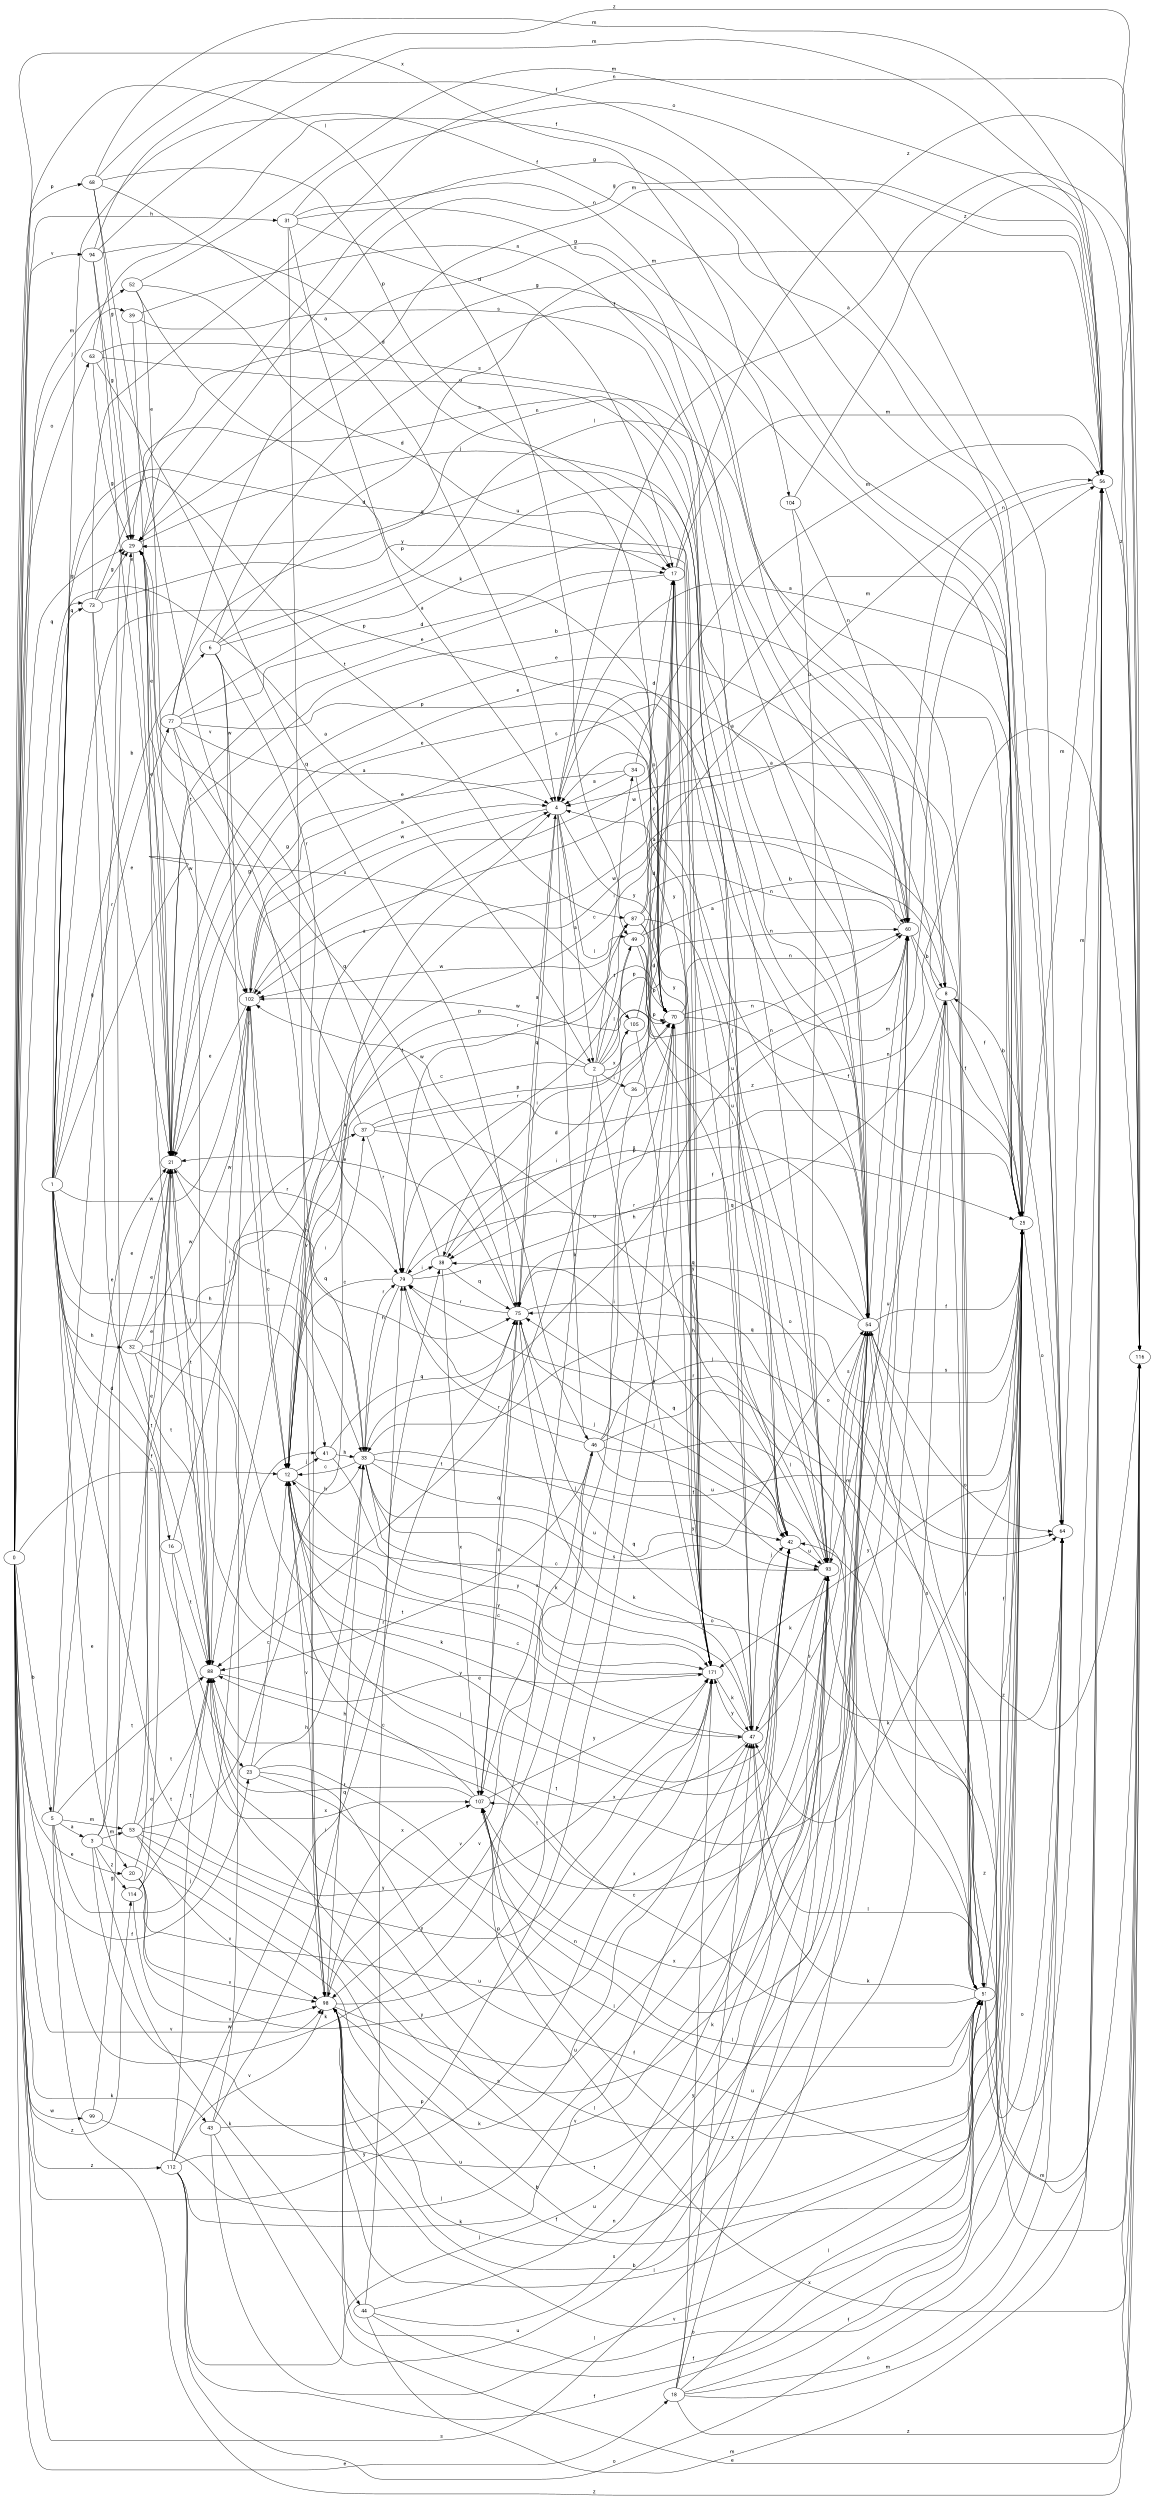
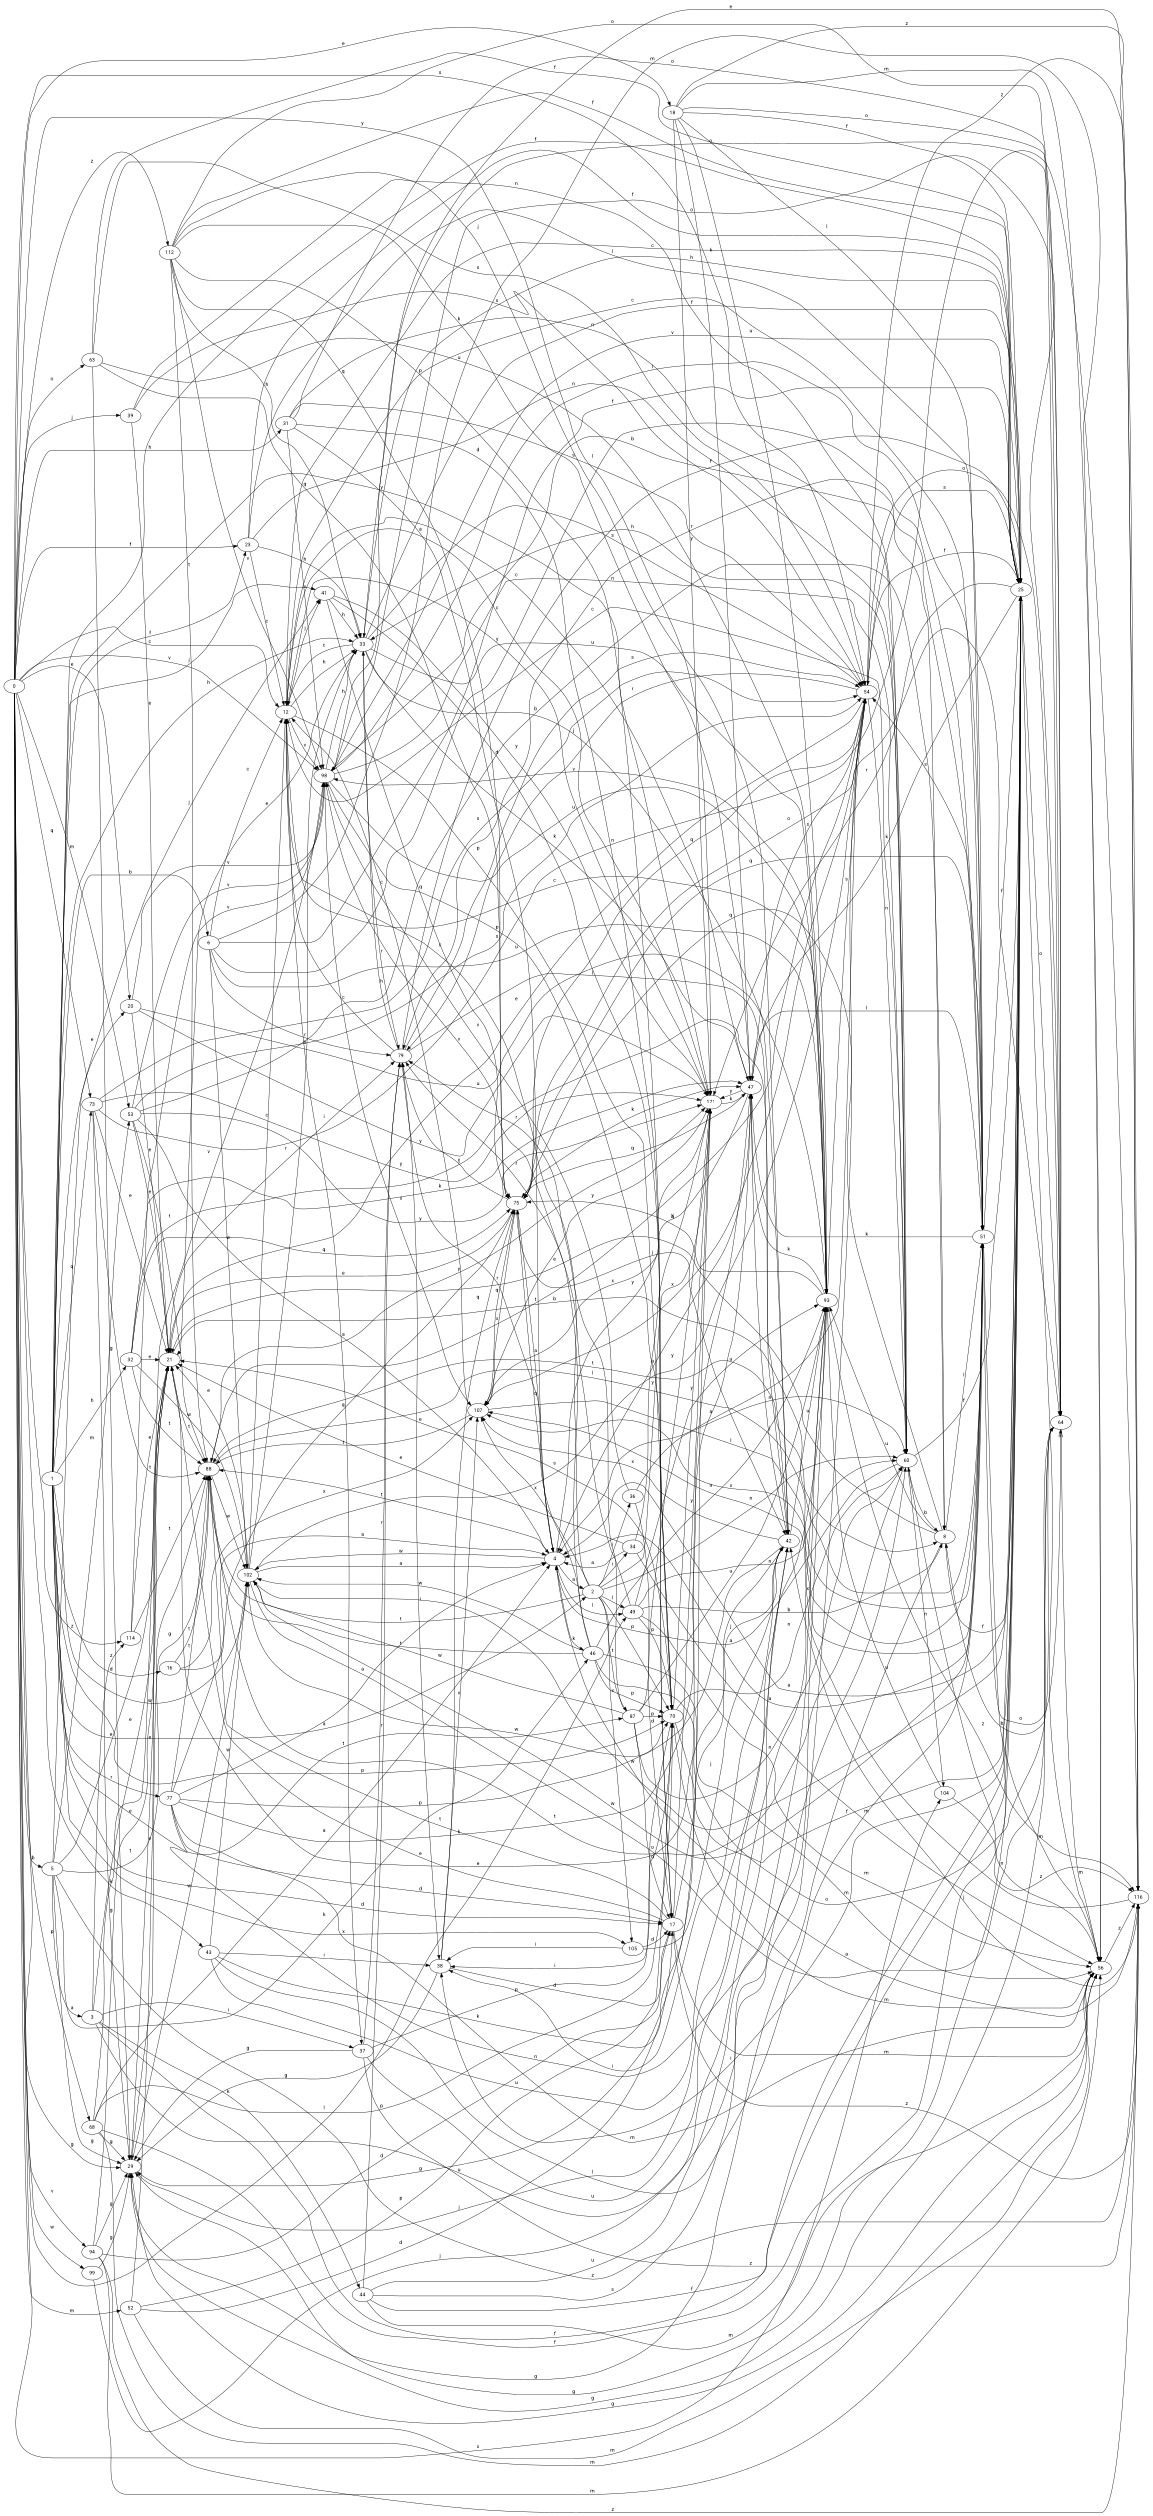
  strict digraph {
    fontname=Roboto
    rankdir=LR
    node [fontname=Roboto]
    edge [fontname=Roboto]
    0
    5
    12
    18
    20
    23
    29
    31
    39
    43
    49
    52
    53
    63
    68
    73
    n17 [label=54]
    94
    98
    99
    104
    n22 [label=171]
    112
    114
    41
    88
    3
    21
    46
    116
    33
    70
    37
    25
    93
    56
    51
    47
    64
    60
    102
    42
    17
    4
    38
    79
    8
    75
    107
    1
    2
    6
    16
    32
    77
    87
    105
    34
    36
    44
    0 -> 5 [label=b]
    0 -> 12 [label=c]
    0 -> 18 [label=e]
    0 -> 20 [label=e]
    0 -> 23 [label=f]
    0 -> 29 [label=g]
    0 -> 31 [label=h]
    0 -> 39 [label=j]
    0 -> 43 [label=k]
    0 -> 49 [label=l]
    0 -> 52 [label=m]
-   3 -> 53 [label=m]
+   0 -> 53 [label=m]
    0 -> 63 [label=o]
    0 -> 68 [label=p]
    0 -> 73 [label=q]
    0 -> n17 [label=s]
    0 -> 94 [label=v]
    0 -> 98 [label=v]
    0 -> 99 [label=w]
    0 -> 104 [label=x]
    0 -> n22 [label=y]
    0 -> 112 [label=z]
    0 -> 114 [label=z]
    5 -> 29 [label=g]
    5 -> 53 [label=m]
    5 -> 41 [label=j]
    5 -> 88 [label=t]
    5 -> 3 [label=a]
    5 -> 21 [label=e]
    5 -> 46 [label=k]
    5 -> 116 [label=z]
    12 -> 98 [label=v]
    12 -> n22 [label=y]
    12 -> 41 [label=j]
    12 -> 33 [label=h]
    12 -> 70 [label=p]
    12 -> 37 [label=i]
    18 -> n22 [label=y]
    18 -> 116 [label=z]
    18 -> 25 [label=f]
    18 -> 93 [label=u]
    18 -> 56 [label=m]
    18 -> 51 [label=l]
    18 -> 47 [label=k]
    18 -> 64 [label=o]
    20 -> 98 [label=v]
    20 -> n22 [label=y]
    20 -> 21 [label=e]
    20 -> 93 [label=u]
    23 -> 12 [label=c]
    23 -> 33 [label=h]
    23 -> 25 [label=f]
    23 -> 51 [label=l]
    23 -> 60 [label=n]
    29 -> 21 [label=e]
    29 -> 102 [label=w]
    29 -> 42 [label=j]
    31 -> n17 [label=s]
    31 -> 98 [label=v]
    31 -> 64 [label=o]
    31 -> 60 [label=n]
    31 -> 17 [label=d]
    31 -> 4 [label=a]
    39 -> n17 [label=s]
    39 -> 21 [label=e]
    39 -> 60 [label=n]
    43 -> 93 [label=u]
    43 -> 51 [label=l]
    43 -> 47 [label=k]
    43 -> 102 [label=w]
    43 -> 38 [label=i]
    49 -> 70 [label=p]
    49 -> 93 [label=u]
    49 -> 56 [label=m]
    49 -> 60 [label=n]
    49 -> 79 [label=r]
    49 -> 8 [label=b]
    52 -> 21 [label=e]
    52 -> 70 [label=p]
    52 -> 56 [label=m]
    52 -> 17 [label=d]
    53 -> n17 [label=s]
    53 -> 98 [label=v]
    53 -> n22 [label=y]
    53 -> 88 [label=t]
    53 -> 21 [label=e]
    53 -> 4 [label=a]
    53 -> 8 [label=b]
    63 -> 29 [label=g]
    63 -> n17 [label=s]
    63 -> 25 [label=f]
    63 -> 93 [label=u]
    63 -> 75 [label=q]
    68 -> 29 [label=g]
    68 -> 98 [label=v]
    68 -> 70 [label=p]
    68 -> 25 [label=f]
    68 -> 56 [label=m]
    68 -> 4 [label=a]
    73 -> 29 [label=g]
    73 -> n17 [label=s]
    73 -> n22 [label=y]
    73 -> 88 [label=t]
    73 -> 21 [label=e]
    73 -> 116 [label=n]
    n17 -> 88 [label=t]
    n17 -> 21 [label=e]
    n17 -> 116 [label=z]
    n17 -> 25 [label=f]
    n17 -> 64 [label=o]
    n17 -> 60 [label=n]
    n17 -> 4 [label=a]
    n17 -> 79 [label=r]
    n17 -> 75 [label=q]
    n17 -> 107 [label=x]
    94 -> 29 [label=g]
    94 -> 21 [label=e]
    94 -> 116 [label=z]
    94 -> 56 [label=m]
    94 -> 17 [label=d]
    98 -> 33 [label=h]
    98 -> 70 [label=p]
    98 -> 93 [label=u]
    98 -> 51 [label=l]
    98 -> 64 [label=o]
    98 -> 60 [label=n]
    98 -> 8 [label=b]
    98 -> 107 [label=x]
    99 -> 29 [label=g]
    99 -> 42 [label=j]
    104 -> 116 [label=z]
    104 -> 93 [label=u]
-   104 -> 60 [label=n]
+   60 -> 104 [label=n]
    n22 -> 12 [label=c]
    n22 -> 29 [label=g]
    n22 -> 47 [label=k]
    112 -> 98 [label=v]
    112 -> 88 [label=t]
+   112 -> 33 [label=h]
    112 -> 70 [label=p]
    112 -> 25 [label=f]
    112 -> 47 [label=k]
    112 -> 64 [label=o]
    112 -> 42 [label=j]
    112 -> 75 [label=q]
    114 -> 98 [label=v]
    114 -> 88 [label=t]
    114 -> 21 [label=e]
    41 -> n22 [label=y]
    41 -> 33 [label=h]
+   41 -> 17 [label=d]
    41 -> 75 [label=q]
    88 -> 29 [label=g]
    88 -> n22 [label=y]
    88 -> 51 [label=l]
    88 -> 102 [label=w]
    3 -> 114 [label=z]
    3 -> 21 [label=e]
    3 -> 37 [label=i]
    3 -> 25 [label=f]
    3 -> 93 [label=u]
    3 -> 44 [label=k]
    21 -> 88 [label=t]
    21 -> 79 [label=r]
    21 -> 8 [label=b]
    46 -> 98 [label=v]
    46 -> 88 [label=t]
    46 -> 70 [label=p]
    46 -> 93 [label=u]
    46 -> 56 [label=m]
-   46 -> 51 [label=l]
    46 -> 64 [label=o]
    46 -> 102 [label=w]
    46 -> 79 [label=r]
    116 -> 98 [label=e]
    116 -> 42 [label=j]
    116 -> 4 [label=a]
    116 -> 107 [label=x]
    33 -> 12 [label=c]
    33 -> n17 [label=s]
    33 -> 21 [label=e]
    33 -> 25 [label=f]
    33 -> 93 [label=u]
    33 -> 47 [label=k]
    33 -> 64 [label=o]
    33 -> 42 [label=j]
    33 -> 79 [label=r]
    70 -> n22 [label=y]
    70 -> 21 [label=e]
    70 -> 25 [label=f]
    70 -> 56 [label=m]
    70 -> 60 [label=n]
    70 -> 38 [label=i]
    37 -> 29 [label=g]
    37 -> 116 [label=z]
    37 -> 70 [label=p]
    37 -> 93 [label=u]
    37 -> 79 [label=r]
    25 -> 12 [label=c]
    25 -> 29 [label=g]
    25 -> n17 [label=s]
    25 -> 98 [label=v]
-   25 -> n22 [label=y]
+   25 -> n22 [label=r]
    25 -> 33 [label=h]
    25 -> 56 [label=m]
    25 -> 47 [label=k]
    25 -> 64 [label=o]
    25 -> 102 [label=w]
    25 -> 4 [label=a]
    25 -> 38 [label=i]
    93 -> 12 [label=c]
    93 -> n17 [label=s]
    93 -> 98 [label=v]
    93 -> 116 [label=z]
    93 -> 47 [label=k]
    93 -> 75 [label=q]
    56 -> 29 [label=g]
    56 -> 116 [label=z]
    56 -> 60 [label=n]
    51 -> 12 [label=c]
    51 -> n17 [label=s]
    51 -> 88 [label=t]
    51 -> 25 [label=f]
    51 -> 56 [label=m]
    51 -> 47 [label=k]
    51 -> 64 [label=o]
    51 -> 102 [label=w]
    51 -> 4 [label=a]
    51 -> 79 [label=r]
    51 -> 75 [label=q]
    51 -> 107 [label=x]
    47 -> 12 [label=c]
    47 -> n17 [label=s]
    47 -> n22 [label=y]
    47 -> 51 [label=l]
    47 -> 42 [label=j]
    47 -> 4 [label=a]
    47 -> 75 [label=q]
    47 -> 107 [label=x]
    64 -> 29 [label=g]
    64 -> 56 [label=m]
    64 -> 8 [label=b]
    60 -> 12 [label=c]
    60 -> 88 [label=t]
    60 -> 33 [label=h]
    60 -> 25 [label=f]
    60 -> 4 [label=a]
    60 -> 8 [label=b]
    102 -> 12 [label=c]
    102 -> n17 [label=s]
    102 -> 21 [label=e]
    102 -> 33 [label=h]
    102 -> 64 [label=o]
    102 -> 4 [label=a]
    42 -> 21 [label=e]
    42 -> 93 [label=u]
    42 -> 102 [label=w]
    42 -> 38 [label=i]
    42 -> 107 [label=x]
    17 -> n22 [label=y]
    17 -> 88 [label=t]
    17 -> 21 [label=e]
    17 -> 116 [label=z]
    17 -> 56 [label=m]
    17 -> 42 [label=j]
    4 -> 49 [label=l]
    4 -> n22 [label=y]
+   4 -> 88 [label=t]
    4 -> 46 [label=k]
    4 -> 102 [label=w]
    4 -> 75 [label=q]
    4 -> 2 [label=a]
    38 -> 29 [label=g]
    38 -> 17 [label=d]
    38 -> 75 [label=q]
    38 -> 107 [label=x]
    79 -> 12 [label=c]
    79 -> n17 [label=s]
    79 -> 33 [label=h]
    79 -> 25 [label=f]
    79 -> 42 [label=j]
    79 -> 38 [label=i]
    8 -> 29 [label=g]
    8 -> 21 [label=e]
    8 -> 25 [label=f]
    8 -> 93 [label=u]
    8 -> 51 [label=l]
    8 -> 75 [label=q]
    75 -> 21 [label=e]
    75 -> 47 [label=k]
    75 -> 64 [label=o]
    75 -> 42 [label=j]
    75 -> 4 [label=a]
    75 -> 79 [label=r]
    75 -> 107 [label=x]
    107 -> 12 [label=c]
    107 -> n22 [label=y]
    107 -> 88 [label=t]
    107 -> 51 [label=l]
    107 -> 75 [label=q]
    1 -> 20 [label=e]
    1 -> 23 [label=f]
    1 -> 73 [label=q]
    1 -> n22 [label=y]
    1 -> 41 [label=j]
    1 -> 33 [label=h]
    1 -> 70 [label=p]
    1 -> 25 [label=f]
    1 -> 102 [label=w]
    1 -> 17 [label=d]
    1 -> 2 [label=a]
    1 -> 6 [label=b]
    1 -> 16 [label=d]
    1 -> 32 [label=h]
    1 -> 77 [label=r]
    1 -> 87 [label=t]
    1 -> 105 [label=x]
    2 -> 12 [label=c]
    2 -> 49 [label=l]
    2 -> n22 [label=y]
    2 -> 88 [label=t]
    2 -> 70 [label=p]
    2 -> 60 [label=n]
    2 -> 107 [label=x]
    2 -> 87 [label=t]
    2 -> 105 [label=x]
    2 -> 34 [label=i]
    2 -> 36 [label=i]
    6 -> 12 [label=c]
    6 -> 25 [label=f]
    6 -> 93 [label=u]
    6 -> 56 [label=m]
    6 -> 51 [label=l]
    6 -> 102 [label=w]
    6 -> 79 [label=r]
    16 -> 88 [label=t]
    16 -> 4 [label=a]
    16 -> 107 [label=x]
    32 -> 88 [label=t]
    32 -> 21 [label=e]
    32 -> 47 [label=k]
    32 -> 102 [label=w]
    32 -> 42 [label=j]
    32 -> 75 [label=q]
    77 -> 88 [label=t]
    77 -> 70 [label=p]
    77 -> 56 [label=m]
    77 -> 47 [label=k]
    77 -> 60 [label=n]
    77 -> 17 [label=d]
    77 -> 4 [label=a]
    77 -> 75 [label=q]
    87 -> n22 [label=y]
    87 -> 70 [label=p]
    87 -> 93 [label=u]
    87 -> 60 [label=n]
    87 -> 102 [label=w]
    87 -> 17 [label=d]
    87 -> 79 [label=r]
    105 -> 42 [label=j]
    105 -> 17 [label=d]
    105 -> 38 [label=i]
    34 -> n22 [label=y]
    34 -> 21 [label=e]
    34 -> 56 [label=m]
    34 -> 4 [label=a]
    36 -> 98 [label=v]
    36 -> 60 [label=n]
    36 -> 17 [label=d]
    44 -> n17 [label=s]
    44 -> 25 [label=f]
    44 -> 93 [label=u]
    44 -> 56 [label=m]
    44 -> 79 [label=r]
  }
